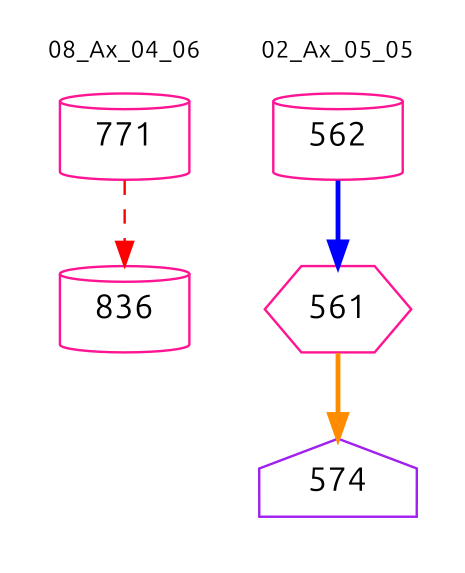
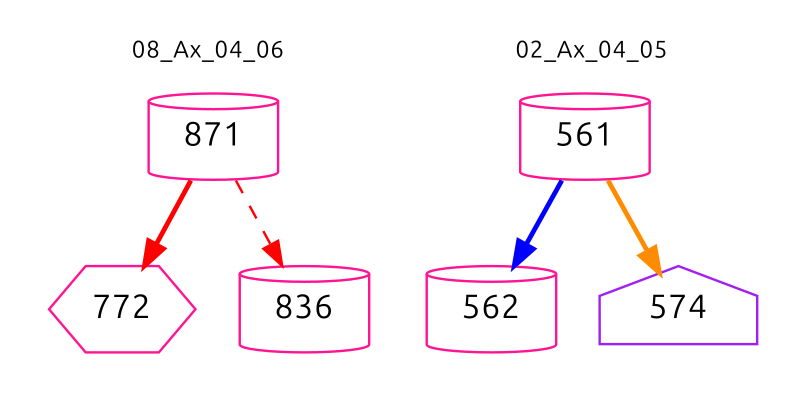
  digraph {
    fontname=Ubuntu
    node [color=deeppink fontname=Ubuntu shape=cylinder]
    edge [color=red fontname=Ubuntu style=bold]
-   n1 [label=771]
+   n1 [label=871]
+   n2 [label=772 shape=hexagon]
    n3 [label=836]
-   n4 [label=561 shape=hexagon]
+   n4 [label=561]
    n5 [label=562]
    n6 [color=purple label=574 shape=house]
    subgraph cluster_1 {
      color=white
      fontsize=10
      label="08_Ax_04_06"
      n1
+     n2
      n3
    }
    subgraph cluster_2 {
      color=white
      fontsize=10
-     label="02_Ax_05_05"
+     label="02_Ax_04_05"
      n4
      n5
      n6
    }
+   n1 -> n2
    n1 -> n3 [style=dashed]
-   n5 -> n4 [color=blue]
+   n4 -> n5 [color=blue]
    n4 -> n6 [color=darkorange]
  }
